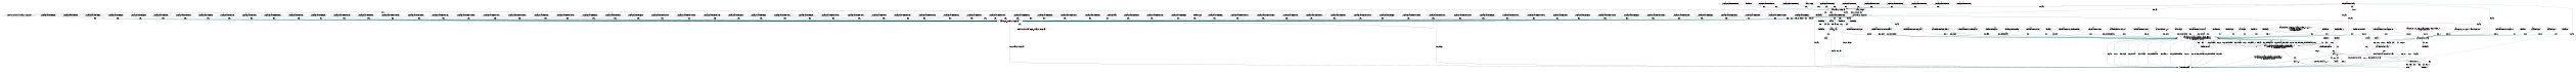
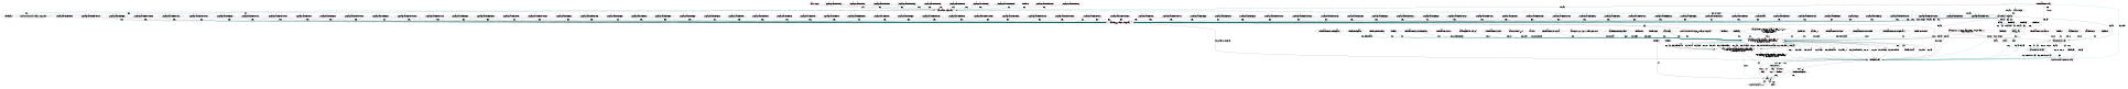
  digraph {
    node [color=deeppink]
    edge [color=teal]
    n1 [color=black label="(Call,cvt_flip(m->in_type, flip))"]
    n2 [label="(Call,in_type = cvt_flip(m->in_type, flip))"]
    n3 [label="(Call,!flip)"]
    n4 [label="(Call,match(ms, ml.magic, ml.nmagic, s, nbytes, offset + o,\n\t\t    mode, text, flip, recursion_level, printed_something,\n\t\t    need_separator, returnval))"]
    n5 [label="(Call,mconvert(ms, m, flip))"]
    n6 [color=black label="(MethodReturn,RET)"]
    n7 [color=black label="(Identifier,flip)"]
    n8 [label="(ControlStructure,switch (in_type = cvt_flip(m->in_type, flip)))"]
    n9 [color=black label="(Call,flip = !flip)"]
    n10 [label="(Identifier,flip)"]
    n11 [label="(Call,rv = match(ms, ml.magic, ml.nmagic, s, nbytes, offset + o,\n\t\t    mode, text, flip, recursion_level, printed_something,\n\t\t    need_separator, returnval))"]
    n12 [label="(Identifier,returnval)"]
-   n13 [color=black label="(Call,!mconvert(ms, m, flip))"]
+   n13 [color=black label="(Call,!mconvert(ms, m, level))"]
    n14 [label="(Identifier,flip)"]
    n15 [color=black label="(Return,return rv;)"]
    n16 [label="(Call,cvt_flip(m->in_type, flip))"]
    n17 [color=black label="(Identifier,flip)"]
    n18 [color=black label="(ControlStructure,switch (cvt_flip(m->in_type, flip)))"]
    n19 [label="(MethodParameterIn,int flip)"]
    1000102
    n21 [color=black label="(Block,)"]
    n22 [color=black label="(Call,rv != 1)"]
    n23 [label="(Block,)"]
    n24 [color=black label="(ControlStructure,if (rv != 1))"]
    n25 [label="(Literal,1)"]
    n26 [label="(Identifier,rv)"]
    n27 [label="(ControlStructure,if (!mconvert(ms, m, flip)))"]
    n28 [color=black label="(JumpTarget,case FILE_OPMINUS:)"]
    n29 [label="(JumpTarget,case FILE_OPXOR:)"]
    n30 [label="(JumpTarget,case FILE_OPMODULO:)"]
    n31 [label="(MethodParameterIn,struct magic *m)"]
-   n32 [color=black label="(MethodParameterIn,struct magic_set *ms)"]
    n33 [label="(Literal,0)"]
    n34 [color=black label="(JumpTarget,case FILE_OPADD:)"]
    n35 [color=black label="(Identifier,ms)"]
    n36 [label="(JumpTarget,case FILE_OPMULTIPLY:)"]
    n37 [color=black label="(Identifier,flip)"]
    n38 [color=black label="(Call,fprintf(stderr, \"mget(type=%d, flag=%x, offset=%u, o=%zu, \"\n\t\t    \"nbytes=%zu, count=%u)\n\", m->type, m->flag, offset, o,\n\t\t    nbytes, count))"]
    n39 [color=black label="(JumpTarget,case FILE_BESHORT:)"]
    n40 [color=black label="(Identifier,text)"]
-   n41 [label="(Identifier,offset + o)"]
+   n41 [label="(Call,offset + o)"]
    n42 [label="(MethodParameterIn,size_t nbytes)"]
-   n43 [color=black label="(MethodParameterIn,int recursion_default)"]
+   n43 [color=black label="(MethodParameterIn,int recursion_level)"]
    n44 [color=black label="(JumpTarget,case FILE_OPMINUS:)"]
    n45 [label="(JumpTarget,case FILE_OPMODULO:)"]
    n46 [label="(Identifier,ms)"]
    n47 [label="(JumpTarget,case FILE_LESHORT:)"]
    n48 [color=black label="(JumpTarget,case FILE_OPADD:)"]
-   n49 [color=black label="(MethodParameterIn,const mcopy char *s)"]
+   n49 [color=black label="(MethodParameterIn,const unsigned char *s)"]
    n50 [label="(JumpTarget,case FILE_OPMINUS:)"]
    n51 [label="(Identifier,recursion_level)"]
    n52 [color=black label="(Call,OFFSET_OOB(nbytes, offset, 0))"]
    n53 [color=black label="(MethodParameterIn,int *need_separator)"]
    n54 [label="(Identifier,m)"]
    n55 [label="(JumpTarget,case FILE_OPMODULO:)"]
    n56 [label="(JumpTarget,case FILE_OPOR:)"]
    n57 [label="(JumpTarget,case FILE_OPADD:)"]
    n58 [color=black label="(JumpTarget,case FILE_OPMODULO:)"]
    n59 [label="(JumpTarget,case FILE_BELONG:)"]
    n60 [color=black label="(JumpTarget,case FILE_OPADD:)"]
    n61 [color=black label="(JumpTarget,case FILE_OPMULTIPLY:)"]
    n62 [label="(JumpTarget,case FILE_OPDIVIDE:)"]
    n63 [color=black label="(JumpTarget,case FILE_OPADD:)"]
    n64 [color=black label="(JumpTarget,case FILE_LESHORT:)"]
    n65 [label="(JumpTarget,case FILE_OPXOR:)"]
    n66 [label="(JumpTarget,case FILE_OPMULTIPLY:)"]
    n67 [label="(JumpTarget,case FILE_BEID3:)"]
    n68 [label="(Identifier,rv)"]
    n69 [color=black label="(JumpTarget,case FILE_OPDIVIDE:)"]
    n70 [label="(JumpTarget,case FILE_OPAND:)"]
    n71 [color=black label="(Identifier,flip)"]
    n72 [color=black label="(JumpTarget,case FILE_OPOR:)"]
    n73 [color=black label="(JumpTarget,case FILE_OPADD:)"]
    n74 [label="(JumpTarget,case FILE_OPAND:)"]
    n75 [label="(JumpTarget,case FILE_OPAND:)"]
    n76 [color=black label="(JumpTarget,case FILE_OPOR:)"]
    n77 [label="(Call,m->in_type)"]
    n78 [label="(JumpTarget,case FILE_OPXOR:)"]
    n79 [color=black label="(JumpTarget,case FILE_BEID3:)"]
    n80 [color=black label="(Identifier,need_separator)"]
    n81 [color=black label="(Call,file_mdump(m))"]
    n82 [label="(Identifier,printed_something)"]
    n83 [label="(JumpTarget,case FILE_LONG:)"]
    n84 [label="(JumpTarget,case FILE_BYTE:)"]
    n85 [label="(JumpTarget,case FILE_OPOR:)"]
    n86 [label="(JumpTarget,case FILE_OPOR:)"]
    n87 [color=black label="(JumpTarget,case FILE_BESHORT:)"]
    n88 [color=black label="(JumpTarget,case FILE_SHORT:)"]
    n89 [label="(JumpTarget,case FILE_OPOR:)"]
    n90 [label="(JumpTarget,case FILE_OPAND:)"]
-   n91 [color=black label="(MethodParameterIn,int text)"]
    n92 [color=black label="(JumpTarget,case FILE_OPDIVIDE:)"]
    n93 [color=black label="(JumpTarget,case FILE_OPXOR:)"]
    n94 [label="(JumpTarget,case FILE_OPMULTIPLY:)"]
    n95 [color=black label="(JumpTarget,case FILE_MELONG:)"]
    n96 [label="(JumpTarget,case FILE_MELONG:)"]
    n97 [color=black label="(Identifier,ms)"]
    n98 [color=black label="(Identifier,s)"]
    n99 [color=black label="(MethodParameterIn,int *printed_something)"]
    n100 [color=black label="(JumpTarget,case FILE_OPDIVIDE:)"]
    n101 [color=black label="(Literal,1)"]
    n102 [label="(JumpTarget,case FILE_OPMULTIPLY:)"]
    n103 [label="(JumpTarget,case FILE_OPMINUS:)"]
    n104 [label="(JumpTarget,case FILE_OPMULTIPLY:)"]
    n105 [label="(JumpTarget,case FILE_LONG:)"]
    n106 [label="(JumpTarget,case FILE_OPMODULO:)"]
    n107 [color=black label="(JumpTarget,case FILE_OPAND:)"]
    n108 [color=black label="(JumpTarget,case FILE_OPXOR:)"]
    n109 [label="(MethodParameterIn,size_t o)"]
    n110 [label="(JumpTarget,case FILE_OPAND:)"]
    n111 [color=black label="(Call,m->in_type)"]
    n112 [label="(JumpTarget,case FILE_LELONG:)"]
    n113 [label="(JumpTarget,case FILE_OPMODULO:)"]
    n114 [color=black label="(JumpTarget,case FILE_OPMULTIPLY:)"]
    n115 [label="(JumpTarget,case FILE_OPDIVIDE:)"]
    n116 [label="(JumpTarget,case FILE_SHORT:)"]
    n117 [color=black label="(JumpTarget,case FILE_OPADD:)"]
    n118 [label="(Call,file_magicfind(ms, sbuf, &ml))"]
    n119 [color=black label="(JumpTarget,case FILE_OPMINUS:)"]
    n120 [color=black label="(JumpTarget,case FILE_OPADD:)"]
    n121 [color=black label="(JumpTarget,case FILE_OPMODULO:)"]
    n122 [color=black label="(JumpTarget,case FILE_BYTE:)"]
    n123 [label="(JumpTarget,case FILE_LEID3:)"]
    n124 [label="(JumpTarget,case FILE_OPMINUS:)"]
    n125 [color=black label="(MethodParameterIn,int mode)"]
    n126 [label="(JumpTarget,case FILE_OPOR:)"]
    n127 [label="(Call,recursion_level >= 20)"]
    n128 [label="(JumpTarget,case FILE_OPDIVIDE:)"]
    n129 [label="(JumpTarget,case FILE_OPDIVIDE:)"]
    n130 [label="(JumpTarget,case FILE_LELONG:)"]
    n131 [color=black label="(JumpTarget,case FILE_OPOR:)"]
    n132 [label="(Call,mcopy(ms, p, m->type, m->flag & INDIR, s, (uint32_t)(offset + o),\n\t    (uint32_t)nbytes, count))"]
    n133 [label="(JumpTarget,case FILE_OPMINUS:)"]
-   n134 [label="(Call,ml.nmagic)"]
+   n134 [label="(Call,ml.int)"]
    n135 [color=black label="(MethodParameterIn,int *returnval)"]
    n136 [color=black label="(JumpTarget,case FILE_BELONG:)"]
    n137 [color=black label="(JumpTarget,case FILE_OPAND:)"]
    n138 [label="(Call,mcopy(ms, p, m->type, 0, s, offset, nbytes, count))"]
    n139 [label="(JumpTarget,case FILE_OPMINUS:)"]
    n140 [label="(JumpTarget,case FILE_OPXOR:)"]
    n141 [label="(Identifier,rv)"]
    n142 [label="(JumpTarget,default:)"]
    n143 [label="(Identifier,mode)"]
    n144 [label="(JumpTarget,case FILE_OPXOR:)"]
    n145 [label="(Identifier,nbytes)"]
    n146 [label="(JumpTarget,case FILE_OPDIVIDE:)"]
    n147 [label="(JumpTarget,case FILE_OPAND:)"]
-   n148 [label="(Identifier,in_type)"]
+   n148 [label="(JumpTarget,in_type)"]
    n149 [label="(JumpTarget,case FILE_LEID3:)"]
    n150 [label="(Call,file_mdump(m))"]
    n151 [color=black label="(JumpTarget,case FILE_OPMODULO:)"]
    n152 [label="(JumpTarget,case FILE_OPMULTIPLY:)"]
    n153 [color=black label="(Identifier,need_separator)"]
    n154 [color=black label="(Identifier,ms)"]
    n155 [color=black label="(Call,ml.magic)"]
    n156 [label="(JumpTarget,case FILE_OPXOR:)"]
    n1 -> n2 [label="AST: "]
    n1 -> n2 [color=black label="DDG: m->in_type"]
    n1 -> n2 [label="DDG: flip"]
    n1 -> n3 [color=black label="DDG: flip"]
    n1 -> n4 [label="DDG: flip"]
    n1 -> n5 [color=black label="DDG: flip"]
    n1 -> n6 [color=black label="DDG: flip"]
    n1 -> n6 [label="DDG: m->in_type"]
    n1 -> n7 [label="CFG: "]
    n2 -> n1 [color=black label="CFG: "]
    n2 -> n6 [color=black label="DDG: in_type"]
    n2 -> n6 [color=black label="DDG: cvt_flip(m->in_type, flip)"]
    n2 -> n8 [color=black label="AST: "]
    n3 -> n9 [label="AST: "]
    n3 -> n9 [color=black label="DDG: flip"]
    n3 -> n10 [label="CFG: "]
    n4 -> n6 [color=black label="DDG: text"]
    n4 -> n6 [color=black label="DDG: ml.nmagic"]
    n4 -> n6 [color=black label="DDG: recursion_level"]
    n4 -> n6 [color=black label="DDG: mode"]
    n4 -> n6 [color=black label="DDG: flip"]
    n4 -> n6 [color=black label="DDG: s"]
    n4 -> n6 [label="DDG: nbytes"]
    n4 -> n6 [label="DDG: returnval"]
    n4 -> n6 [label="DDG: ml.magic"]
    n4 -> n6 [color=black label="DDG: need_separator"]
    n4 -> n6 [label="DDG: offset + o"]
    n4 -> n6 [color=black label="DDG: printed_something"]
    n4 -> n6 [label="DDG: ms"]
    n4 -> n11 [color=black label="AST: "]
    n4 -> n11 [label="DDG: ml.nmagic"]
    n4 -> n11 [color=black label="DDG: ms"]
    n4 -> n11 [color=black label="DDG: recursion_level"]
    n4 -> n11 [label="DDG: ml.magic"]
    n4 -> n11 [label="DDG: s"]
    n4 -> n11 [color=black label="DDG: offset + o"]
    n4 -> n11 [color=black label="DDG: flip"]
    n4 -> n11 [color=black label="DDG: need_separator"]
    n4 -> n11 [label="DDG: returnval"]
    n4 -> n11 [color=black label="DDG: nbytes"]
    n4 -> n11 [label="DDG: text"]
    n4 -> n11 [label="DDG: mode"]
    n4 -> n11 [label="DDG: printed_something"]
    n4 -> n12 [label="CFG: "]
    n5 -> n6 [label="DDG: ms"]
    n5 -> n6 [label="DDG: m"]
    n5 -> n6 [label="DDG: flip"]
    n5 -> n13 [label="AST: "]
    n5 -> n13 [label="DDG: ms"]
    n5 -> n13 [color=black label="DDG: m"]
    n5 -> n13 [color=black label="DDG: flip"]
    n5 -> n14 [label="CFG: "]
-   n51 -> n15 [color=black label="CFG: "]
+   n6 -> n15 [color=black label="CFG: "]
    n7 -> n1 [label="AST: "]
-   n9 -> n3 [label="CFG: "]
+   n9 -> n3 [label="DDG: nbytes"]
    n9 -> n4 [color=black label="DDG: flip"]
    n9 -> n6 [label="DDG: !flip"]
    n9 -> n6 [label="DDG: flip"]
    n9 -> n21 [color=black label="AST: "]
    n10 -> n3 [label="AST: "]
    n11 -> n4 [label="CFG: "]
    n11 -> n6 [label="DDG: match(ms, ml.magic, ml.nmagic, s, nbytes, offset + o,\n\t\t    mode, text, flip, recursion_level, printed_something,\n\t\t    need_separator, returnval)"]
    n11 -> n22 [label="DDG: rv"]
    n11 -> n23 [color=black label="AST: "]
    n12 -> n4 [label="AST: "]
    n13 -> n5 [color=black label="AST: "]
    n13 -> n6 [label="DDG: !mconvert(ms, m, flip)"]
    n13 -> n6 [label="DDG: mconvert(ms, m, flip)"]
    n13 -> n27 [label="AST: "]
    n14 -> n5 [color=black label="AST: "]
    n15 -> n6 [label="DDG: <RET>"]
    n15 -> n23 [color=black label="AST: "]
    n15 -> n26 [label="CFG: "]
    n16 -> n1 [label="DDG: m->in_type"]
    n16 -> n1 [label="DDG: flip"]
    n16 -> n17 [label="CFG: "]
    n16 -> n18 [color=black label="AST: "]
    n17 -> n16 [label="AST: "]
    n19 -> n1 [label="DDG: flip"]
    n19 -> n4 [color=black label="DDG: flip"]
-   n19 -> n5 [label="DDG: flip"]
-   n19 -> n6 [label="DDG: flip"]
-   n19 -> n9 [label="DDG: flip"]
+   n19 -> n6 [label="DDG: nbytes"]
    n19 -> n16 [color=black label="DDG: flip"]
-   n19 -> 1000102 [label="AST: "]
+   n19 -> 1000102 [label="CFG: "]
    n22 -> n6 [color=black label="DDG: rv != 1"]
    n22 -> n6 [color=black label="DDG: rv"]
    n22 -> n15 [color=black label="DDG: rv"]
    n22 -> n24 [label="AST: "]
    n22 -> n25 [label="CFG: "]
    n25 -> n22 [color=black label="AST: "]
    n26 -> n15 [label="AST: "]
    n26 -> n15 [color=black label="DDG: rv"]
    n26 -> n22 [color=black label="CFG: "]
    n28 -> n2 [color=black label="CFG: "]
    n29 -> n2 [label="CFG: "]
    n30 -> n2 [color=black label="CFG: "]
    n31 -> n5 [label="DDG: m"]
-   n32 -> n4 [label="DDG: ms"]
-   n32 -> n5 [label="DDG: ms"]
    n33 -> n13 [label="CFG: "]
    n34 -> n2 [color=black label="CFG: "]
    n35 -> n4 [label="AST: "]
    n36 -> n2 [label="CFG: "]
    n37 -> n4 [label="AST: "]
    n38 -> n4 [color=black label="DDG: o"]
    n39 -> n16 [color=black label="CFG: "]
    n40 -> n4 [color=black label="AST: "]
    n41 -> n4 [color=black label="AST: "]
    n42 -> n4 [label="DDG: nbytes"]
    n43 -> n4 [color=black label="DDG: recursion_level"]
    n44 -> n2 [label="CFG: "]
    n45 -> n2 [label="CFG: "]
    n46 -> n16 [label="CFG: "]
    n47 -> n16 [label="CFG: "]
    n48 -> n2 [color=black label="CFG: "]
    n49 -> n4 [label="DDG: s"]
    n50 -> n2 [color=black label="CFG: "]
    n51 -> n4 [label="AST: "]
    n52 -> n4 [label="DDG: nbytes"]
    n52 -> n4 [color=black label="DDG: offset"]
    n53 -> n4 [label="DDG: need_separator"]
    n54 -> n5 [label="AST: "]
    n55 -> n2 [color=black label="CFG: "]
    n56 -> n2 [color=black label="CFG: "]
    n57 -> n2 [label="CFG: "]
    n58 -> n2 [label="CFG: "]
    n59 -> n16 [color=black label="CFG: "]
    n60 -> n2 [color=black label="CFG: "]
    n61 -> n2 [color=black label="CFG: "]
    n62 -> n2 [label="CFG: "]
    n63 -> n2 [color=black label="CFG: "]
    n64 -> n2 [label="CFG: "]
    n65 -> n2 [color=black label="CFG: "]
    n66 -> n2 [label="CFG: "]
    n67 -> n2 [label="CFG: "]
    n68 -> n11 [color=black label="AST: "]
    n69 -> n2 [label="CFG: "]
    n70 -> n2 [label="CFG: "]
    n71 -> n9 [color=black label="AST: "]
    n72 -> n2 [color=black label="CFG: "]
    n73 -> n2 [label="CFG: "]
    n74 -> n2 [label="CFG: "]
    n75 -> n2 [label="CFG: "]
    n76 -> n2 [label="CFG: "]
    n77 -> n16 [color=black label="AST: "]
    n78 -> n2 [label="CFG: "]
    n79 -> n16 [color=black label="CFG: "]
    n80 -> n4 [label="AST: "]
    n81 -> n5 [color=black label="DDG: m"]
    n82 -> n4 [label="AST: "]
    n83 -> n16 [color=black label="CFG: "]
    n84 -> n2 [label="CFG: "]
    n85 -> n2 [color=black label="CFG: "]
    n86 -> n2 [label="CFG: "]
    n87 -> n2 [label="CFG: "]
    n88 -> n16 [label="CFG: "]
    n89 -> n2 [color=black label="CFG: "]
    n90 -> n2 [color=black label="CFG: "]
-   n91 -> n4 [label="DDG: text"]
    n92 -> n2 [color=black label="CFG: "]
    n93 -> n2 [label="CFG: "]
    n94 -> n2 [color=black label="CFG: "]
    n95 -> n16 [color=black label="CFG: "]
    n96 -> n2 [label="CFG: "]
    n97 -> n9 [label="CFG: "]
    n98 -> n4 [color=black label="AST: "]
    n99 -> n4 [color=black label="DDG: printed_something"]
    n100 -> n2 [color=black label="CFG: "]
    n101 -> n13 [label="CFG: "]
    n102 -> n2 [label="CFG: "]
    n103 -> n2 [color=black label="CFG: "]
    n104 -> n2 [label="CFG: "]
    n105 -> n2 [color=black label="CFG: "]
    n106 -> n2 [color=black label="CFG: "]
    n107 -> n2 [label="CFG: "]
    n108 -> n2 [label="CFG: "]
    n109 -> n4 [label="DDG: o"]
    n110 -> n2 [label="CFG: "]
    n111 -> n1 [label="AST: "]
    n112 -> n16 [color=black label="CFG: "]
    n113 -> n2 [color=black label="CFG: "]
    n114 -> n2 [label="CFG: "]
    n115 -> n2 [label="CFG: "]
    n116 -> n2 [label="CFG: "]
    n117 -> n2 [label="CFG: "]
    n118 -> n4 [label="DDG: ms"]
    n119 -> n2 [color=black label="CFG: "]
    n120 -> n2 [color=black label="CFG: "]
    n121 -> n2 [label="CFG: "]
    n122 -> n16 [color=black label="CFG: "]
    n123 -> n16 [label="CFG: "]
    n124 -> n2 [color=black label="CFG: "]
    n125 -> n4 [label="DDG: mode"]
    n126 -> n2 [label="CFG: "]
    n127 -> n4 [color=black label="DDG: recursion_level"]
    n128 -> n2 [color=black label="CFG: "]
    n129 -> n2 [color=black label="CFG: "]
    n130 -> n2 [color=black label="CFG: "]
    n131 -> n2 [label="CFG: "]
    n132 -> n4 [label="DDG: s"]
    n132 -> n5 [color=black label="DDG: ms"]
    n133 -> n2 [color=black label="CFG: "]
    n134 -> n4 [label="AST: "]
    n135 -> n4 [color=black label="DDG: returnval"]
    n136 -> n2 [label="CFG: "]
    n137 -> n2 [color=black label="CFG: "]
    n138 -> n4 [label="DDG: s"]
-   n138 -> n5 [label="DDG: ms"]
    n139 -> n2 [color=black label="CFG: "]
    n140 -> n2 [label="CFG: "]
    n141 -> n11 [color=black label="CFG: "]
    n141 -> n22 [color=black label="AST: "]
    n142 -> n2 [label="CFG: "]
    n143 -> n4 [label="AST: "]
    n144 -> n2 [label="CFG: "]
    n145 -> n4 [label="AST: "]
    n146 -> n2 [label="CFG: "]
    n147 -> n2 [label="CFG: "]
    n148 -> n2 [label="AST: "]
    n149 -> n2 [color=black label="CFG: "]
    n150 -> n5 [label="DDG: m"]
    n151 -> n2 [label="CFG: "]
    n152 -> n2 [label="CFG: "]
    n153 -> n22 [label="CFG: "]
    n154 -> n5 [label="AST: "]
    n155 -> n4 [color=black label="AST: "]
    n156 -> n2 [label="CFG: "]
  }
